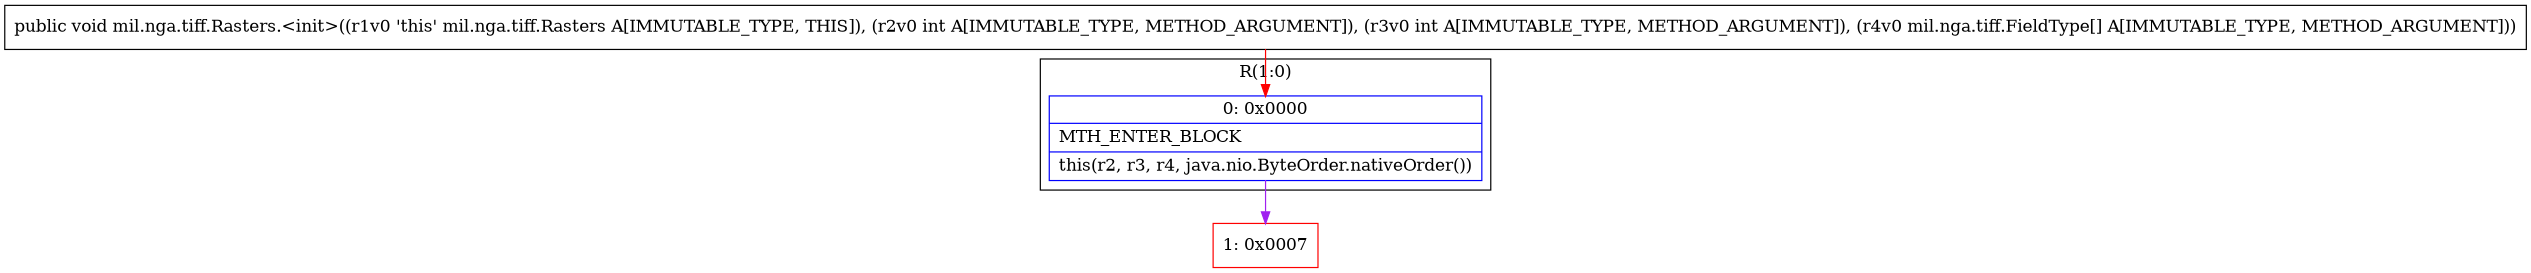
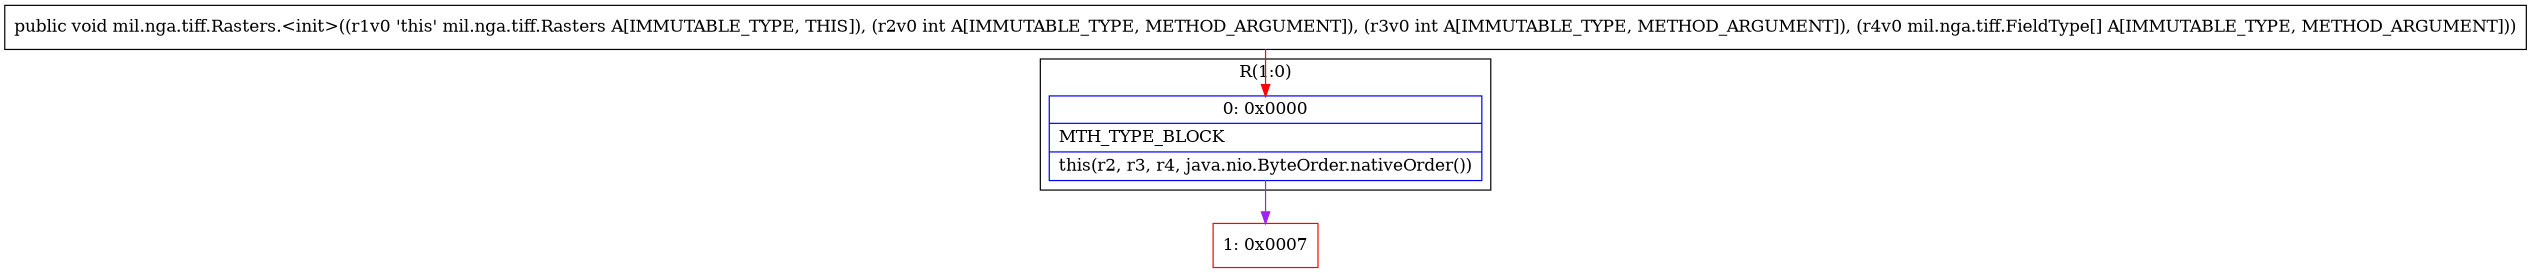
  digraph {
    node [shape=record]
-   n1 [color=blue label="{0\:\ 0x0000|MTH_ENTER_BLOCK\l|this(r2, r3, r4, java.nio.ByteOrder.nativeOrder())\l}"]
+   n1 [color=blue label="{0\:\ 0x0000|MTH_TYPE_BLOCK\l|this(r2, r3, r4, java.nio.ByteOrder.nativeOrder())\l}"]
    n2 [color=red label="{1\:\ 0x0007}"]
    n3 [label="{public void mil.nga.tiff.Rasters.\<init\>((r1v0 'this' mil.nga.tiff.Rasters A[IMMUTABLE_TYPE, THIS]), (r2v0 int A[IMMUTABLE_TYPE, METHOD_ARGUMENT]), (r3v0 int A[IMMUTABLE_TYPE, METHOD_ARGUMENT]), (r4v0 mil.nga.tiff.FieldType[] A[IMMUTABLE_TYPE, METHOD_ARGUMENT])) }"]
    subgraph cluster_1 {
      label="R(1:0)"
      n1
    }
    n1 -> n2 [color=purple]
    n3 -> n1 [color=red]
  }
